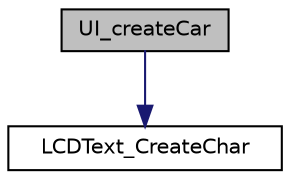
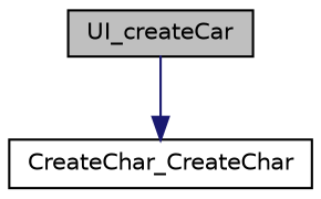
  digraph {
    rankdir=TB
    node [color=black fontname=Helvetica fontsize=10 shape=record style=filled]
    n1 [fillcolor=grey75 fontcolor=black height=0.2 label=UI_createCar width=0.4]
-   n2 [fillcolor=white height=0.2 label=LCDText_CreateChar width=0.4]
+   n2 [fillcolor=white height=0.2 label=CreateChar_CreateChar width=0.4]
    n1 -> n2 [color=midnightblue fontname=Helvetica fontsize=10 labelfontname=Helvetica labelfontsize=10 style=solid]
  }
